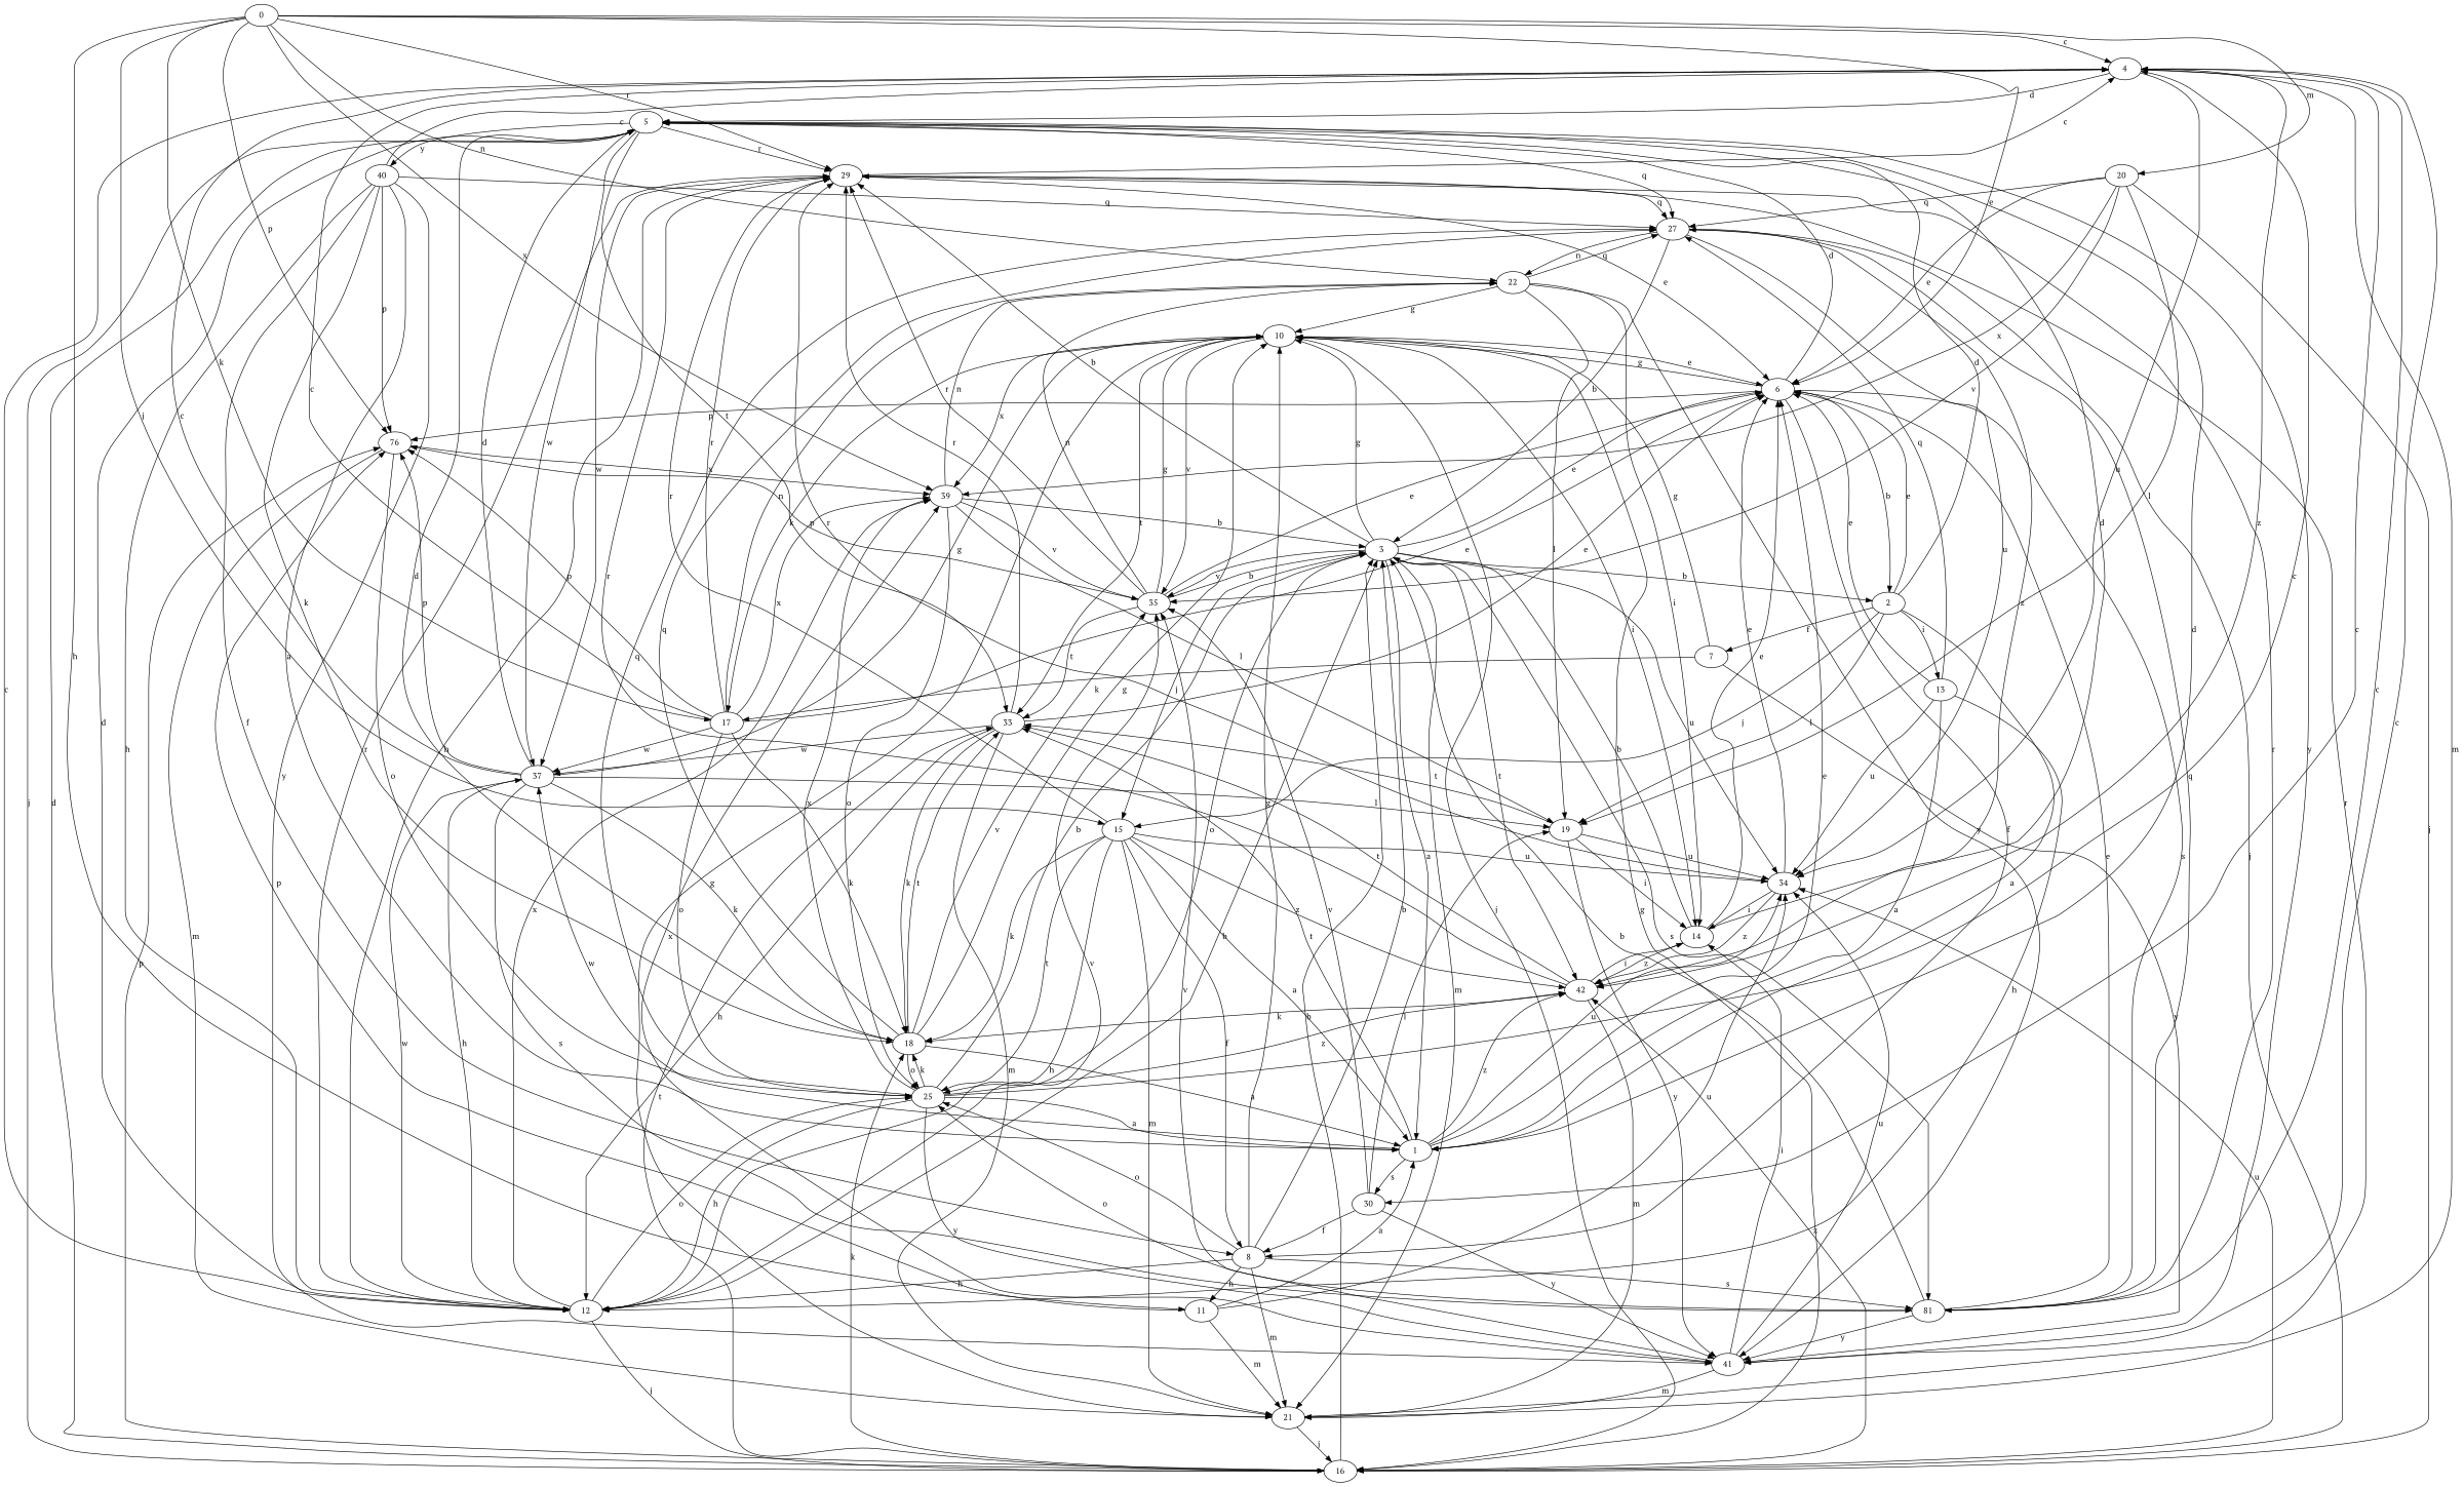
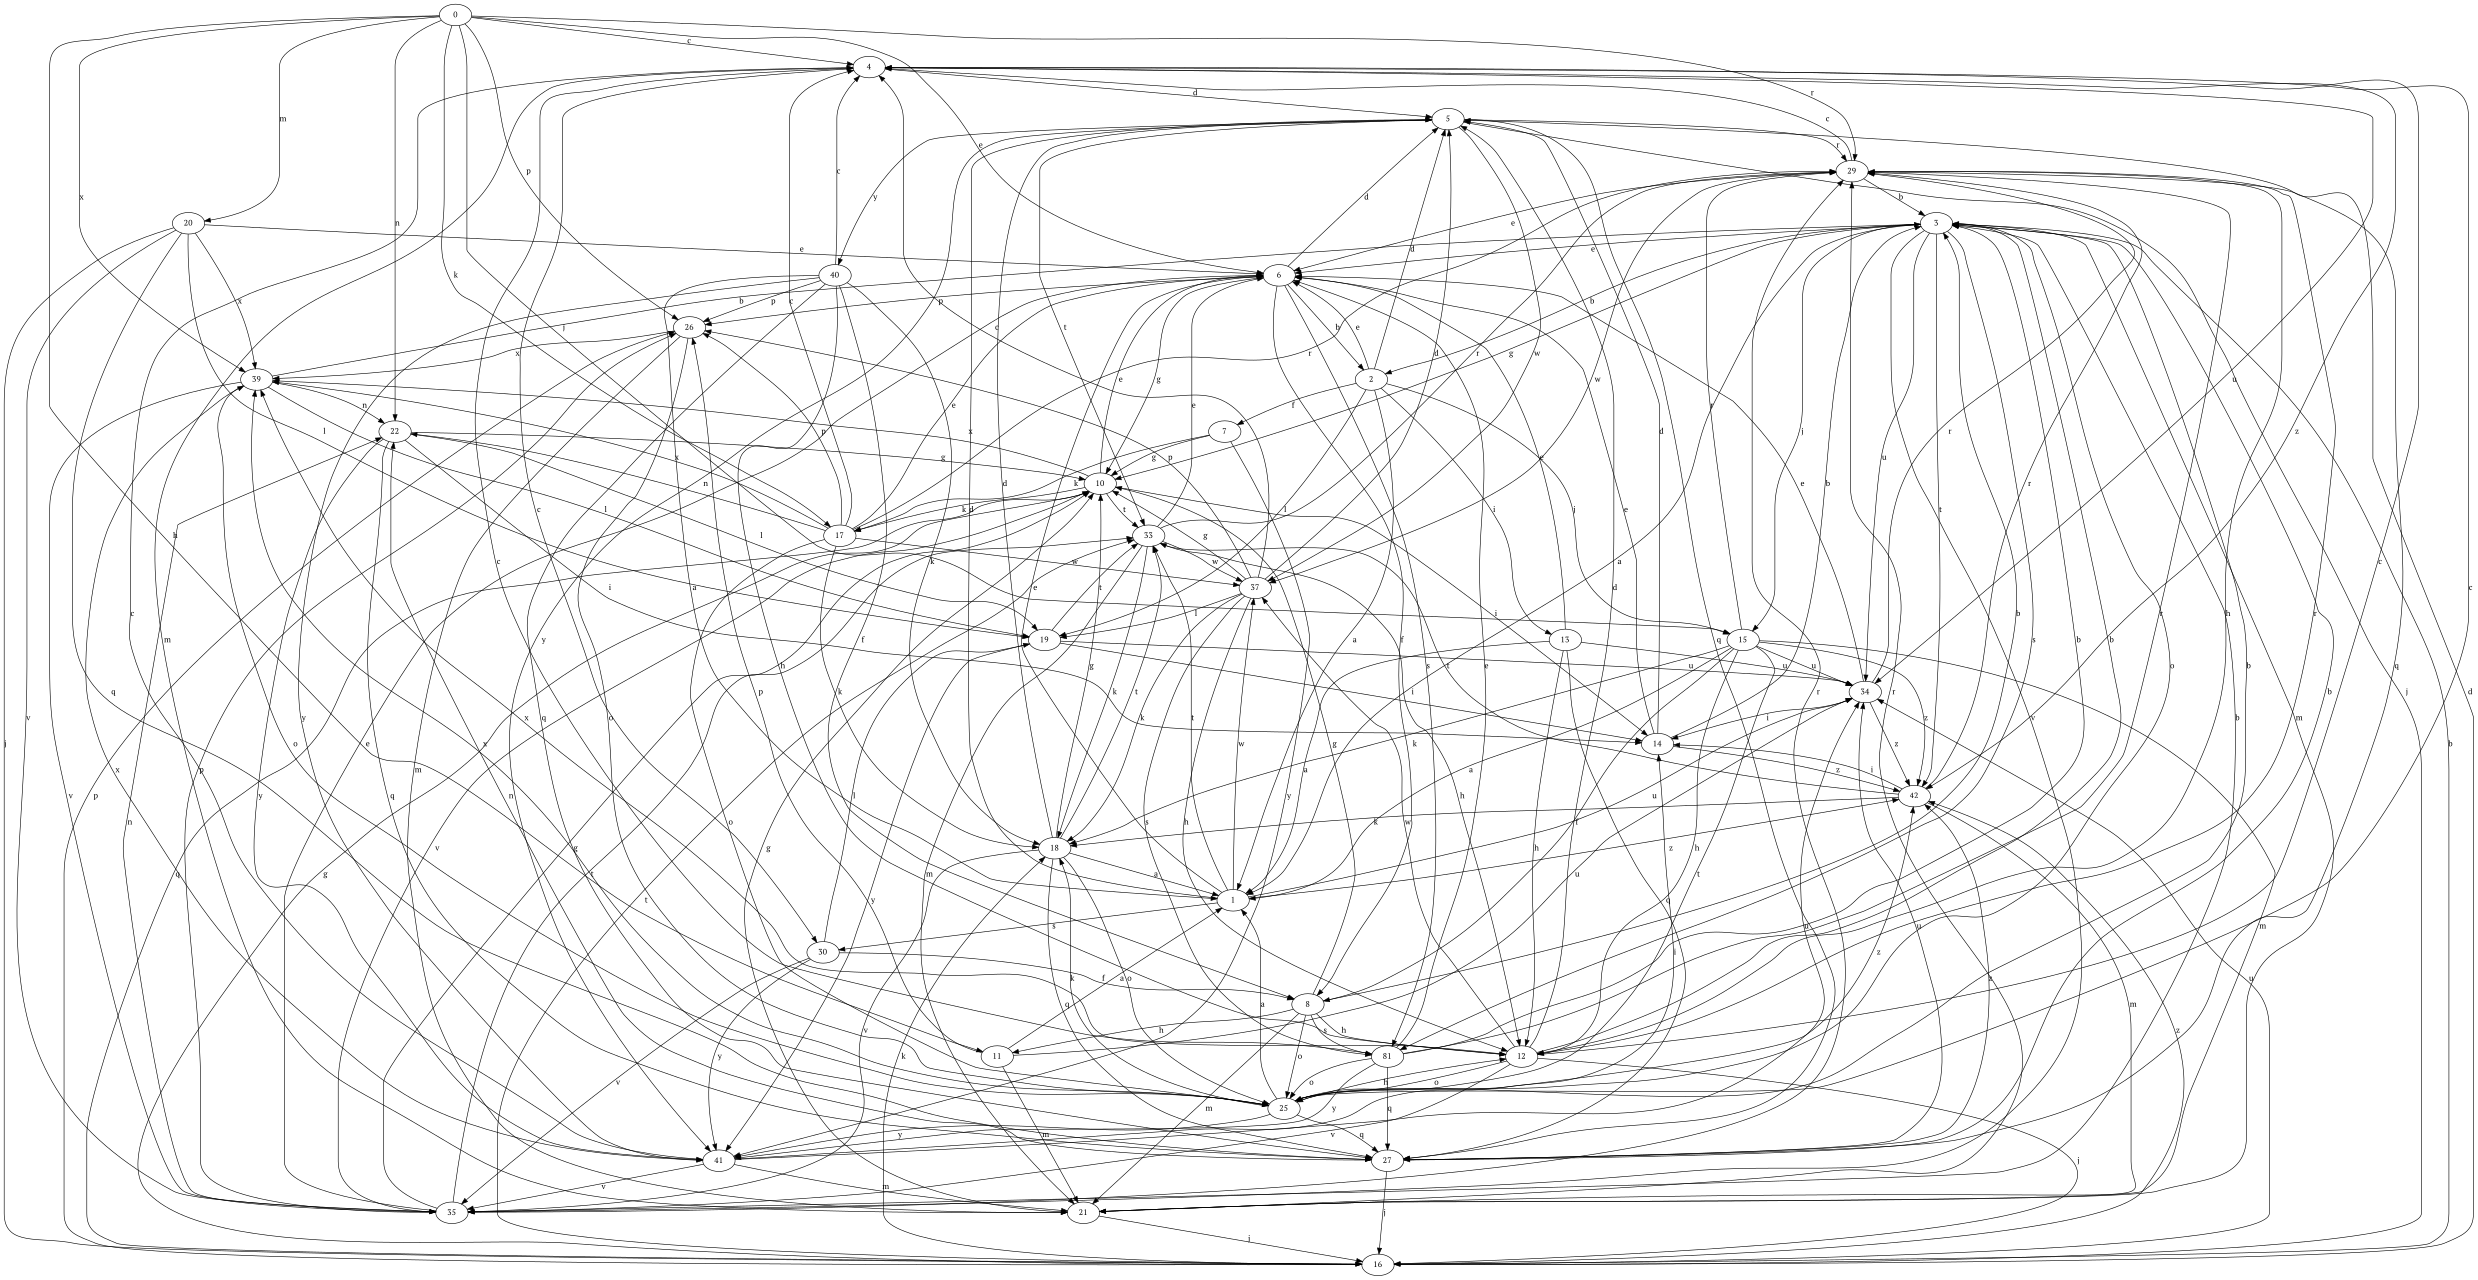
  strict digraph {
    fontname="PT Serif"
    node [fontname="PT Serif"]
    edge [fontname="PT Serif"]
    0
    4
    6
    11
    15
    17
    20
    22
-   26 [label=76]
+   26
    29
    39
    5
    30
    34
    42
    21
    2
    10
    n19 [label=81]
    8
    1
    25
    12
    18
    37
    19
    35
    16
    27
    41
    14
    3
    33
    40
    7
    13
    0 -> 4 [label=c]
    0 -> 6 [label=e]
    0 -> 11 [label=h]
    0 -> 15 [label=j]
    0 -> 17 [label=k]
    0 -> 20 [label=m]
    0 -> 22 [label=n]
    0 -> 26 [label=p]
    0 -> 29 [label=r]
    0 -> 39 [label=x]
    4 -> 5 [label=d]
    4 -> 30 [label=c]
    4 -> 34 [label=u]
    4 -> 42 [label=z]
    4 -> 21 [label=m]
    6 -> 26 [label=p]
    6 -> 5 [label=d]
    6 -> 2 [label=b]
    6 -> 10 [label=g]
    6 -> n19 [label=s]
    6 -> 8 [label=f]
    11 -> 26 [label=p]
    11 -> 34 [label=u]
    11 -> 21 [label=m]
    11 -> 1 [label=a]
    15 -> 29 [label=r]
    15 -> 34 [label=u]
    15 -> 42 [label=z]
    15 -> 21 [label=m]
    15 -> 8 [label=f]
    15 -> 1 [label=a]
    15 -> 25 [label=t]
    15 -> 12 [label=h]
    15 -> 18 [label=k]
    17 -> 4 [label=c]
    17 -> 6 [label=e]
    17 -> 22 [label=n]
    17 -> 26 [label=p]
    17 -> 29 [label=r]
    17 -> 39 [label=x]
    17 -> 25 [label=o]
    17 -> 18 [label=k]
    17 -> 37 [label=w]
    20 -> 6 [label=e]
    20 -> 39 [label=x]
    20 -> 19 [label=l]
    20 -> 35 [label=v]
    20 -> 16 [label=j]
    20 -> 27 [label=q]
    22 -> 10 [label=g]
    22 -> 19 [label=l]
    22 -> 27 [label=q]
    22 -> 41 [label=y]
    22 -> 14 [label=i]
    26 -> 39 [label=x]
    26 -> 21 [label=m]
    26 -> 25 [label=o]
    29 -> 4 [label=c]
    29 -> 6 [label=e]
    29 -> 12 [label=h]
    29 -> 37 [label=w]
    29 -> 27 [label=q]
-   3 -> 29 [label=b]
+   29 -> 3 [label=b]
    39 -> 22 [label=n]
    39 -> 25 [label=o]
    39 -> 19 [label=l]
    39 -> 35 [label=v]
    39 -> 3 [label=b]
    5 -> 29 [label=r]
    5 -> 37 [label=w]
    5 -> 16 [label=j]
    5 -> 27 [label=q]
    5 -> 41 [label=y]
    5 -> 33 [label=t]
    5 -> 40 [label=y]
    30 -> 8 [label=f]
    30 -> 19 [label=l]
    30 -> 35 [label=v]
    30 -> 41 [label=y]
    34 -> 6 [label=e]
    34 -> 29 [label=r]
    34 -> 42 [label=z]
    34 -> 14 [label=i]
    42 -> 29 [label=r]
    42 -> 21 [label=m]
    42 -> 18 [label=k]
    42 -> 14 [label=i]
    42 -> 33 [label=t]
    21 -> 29 [label=r]
    21 -> 10 [label=g]
    21 -> 16 [label=j]
    2 -> 6 [label=e]
    2 -> 15 [label=j]
    2 -> 5 [label=d]
    2 -> 1 [label=a]
    2 -> 19 [label=l]
    2 -> 7 [label=f]
    2 -> 13 [label=i]
    10 -> 6 [label=e]
    10 -> 17 [label=k]
    10 -> 39 [label=x]
    10 -> 35 [label=v]
-   10 -> 16 [label=j]
+   10 -> 16 [label=q]
    10 -> 14 [label=i]
    10 -> 33 [label=t]
    n19 -> 4 [label=c]
    n19 -> 6 [label=e]
    n19 -> 29 [label=r]
    n19 -> 25 [label=o]
    n19 -> 27 [label=q]
    n19 -> 41 [label=y]
    n19 -> 3 [label=b]
    8 -> 11 [label=h]
    8 -> 21 [label=m]
    8 -> 10 [label=g]
    8 -> n19 [label=s]
    8 -> 25 [label=o]
    8 -> 12 [label=h]
    8 -> 3 [label=b]
    1 -> 6 [label=e]
    1 -> 5 [label=d]
    1 -> 30 [label=s]
    1 -> 34 [label=u]
    1 -> 42 [label=z]
    1 -> 37 [label=w]
    1 -> 33 [label=t]
    25 -> 4 [label=c]
    25 -> 39 [label=x]
    25 -> 42 [label=z]
    25 -> 1 [label=a]
    25 -> 12 [label=h]
    25 -> 18 [label=k]
    25 -> 27 [label=q]
    25 -> 41 [label=y]
    25 -> 3 [label=b]
    12 -> 4 [label=c]
    12 -> 29 [label=r]
    12 -> 39 [label=x]
    12 -> 5 [label=d]
    12 -> 25 [label=o]
    12 -> 37 [label=w]
    12 -> 35 [label=v]
    12 -> 16 [label=j]
    12 -> 3 [label=b]
    18 -> 5 [label=d]
    18 -> 10 [label=g]
    18 -> 1 [label=a]
    18 -> 25 [label=o]
    18 -> 35 [label=v]
    18 -> 27 [label=q]
    18 -> 33 [label=t]
    37 -> 4 [label=c]
    37 -> 26 [label=p]
    37 -> 5 [label=d]
    37 -> 10 [label=g]
    37 -> n19 [label=s]
    37 -> 12 [label=h]
    37 -> 18 [label=k]
    37 -> 19 [label=l]
    19 -> 34 [label=u]
    19 -> 41 [label=y]
    19 -> 14 [label=i]
    19 -> 33 [label=t]
    35 -> 6 [label=e]
    35 -> 22 [label=n]
    35 -> 26 [label=p]
    35 -> 29 [label=r]
    35 -> 10 [label=g]
    35 -> 3 [label=b]
    35 -> 33 [label=t]
    16 -> 26 [label=p]
    16 -> 5 [label=d]
    16 -> 34 [label=u]
    16 -> 42 [label=z]
    16 -> 10 [label=g]
    16 -> 18 [label=k]
    16 -> 3 [label=b]
    16 -> 33 [label=t]
    27 -> 22 [label=n]
    27 -> 34 [label=u]
    27 -> 42 [label=z]
    27 -> 16 [label=j]
    27 -> 3 [label=b]
    41 -> 4 [label=c]
    41 -> 39 [label=x]
    41 -> 34 [label=u]
    41 -> 21 [label=m]
    41 -> 35 [label=v]
    41 -> 14 [label=i]
    14 -> 6 [label=e]
    14 -> 5 [label=d]
    14 -> 42 [label=z]
    14 -> 3 [label=b]
    3 -> 6 [label=e]
    3 -> 15 [label=j]
    3 -> 34 [label=u]
    3 -> 42 [label=t]
    3 -> 21 [label=m]
    3 -> 2 [label=b]
    3 -> 10 [label=g]
    3 -> n19 [label=s]
    3 -> 1 [label=a]
    3 -> 25 [label=o]
    3 -> 35 [label=v]
    33 -> 6 [label=e]
    33 -> 29 [label=r]
    33 -> 21 [label=m]
    33 -> 12 [label=h]
    33 -> 18 [label=k]
    33 -> 37 [label=w]
    40 -> 4 [label=c]
    40 -> 26 [label=p]
    40 -> 8 [label=f]
    40 -> 1 [label=a]
    40 -> 12 [label=h]
    40 -> 18 [label=k]
    40 -> 27 [label=q]
    40 -> 41 [label=y]
    7 -> 17 [label=k]
    7 -> 10 [label=g]
    7 -> 41 [label=y]
    13 -> 6 [label=e]
    13 -> 34 [label=u]
    13 -> 1 [label=a]
    13 -> 12 [label=h]
    13 -> 27 [label=q]
  }
